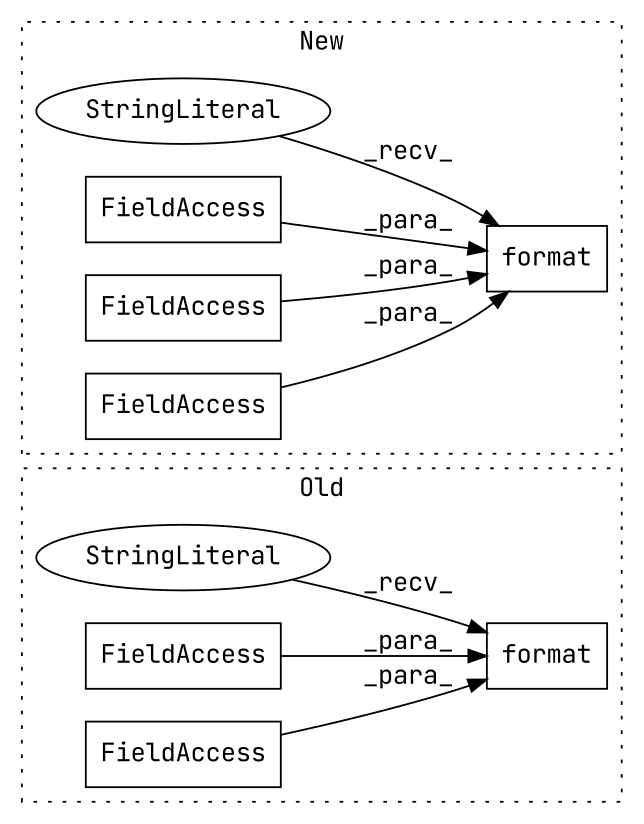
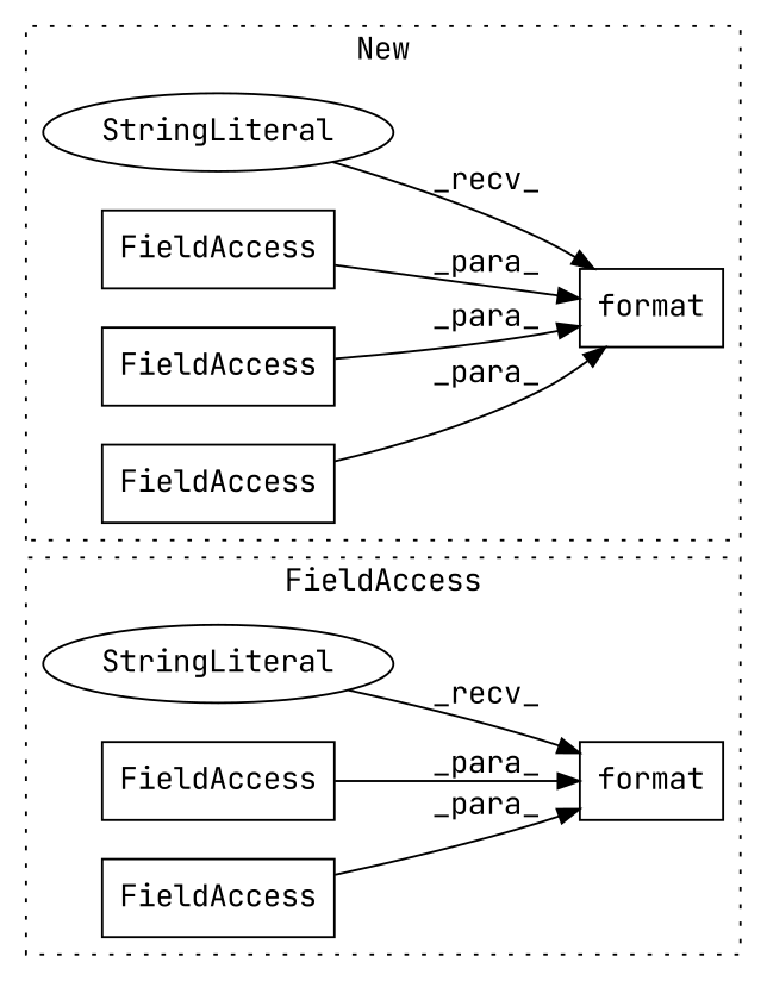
  digraph {
    rankdir=LR
    fontname="JetBrains Mono"
    node [a=22 l="7,1" shape=box fontname="JetBrains Mono"]
    edge [fontname="JetBrains Mono"]
    n1 [a=32 label=format s="436,476"]
    n2 [a=45 l=41 label=StringLiteral s=394 shape=ellipse]
    n3 [l=21 label=FieldAccess s=443]
    n4 [l=11 label=FieldAccess s=465]
    n5 [a=32 label=format s="582,655"]
    n6 [a=45 l=77 label=StringLiteral s=504 shape=ellipse]
    n7 [l=15 label=FieldAccess s=623]
    n8 [l=16 label=FieldAccess s=639]
    n9 [l=21 label=FieldAccess s=589]
    subgraph cluster_1 {
-     label=Old
+     label=FieldAccess
      style=dotted
      n1
      n2
      n3
      n4
    }
    subgraph cluster_2 {
      label=New
      style=dotted
      n5
      n6
      n7
      n8
      n9
    }
    n2 -> n1 [label=_recv_]
    n3 -> n1 [label=_para_]
    n4 -> n1 [label=_para_]
    n6 -> n5 [label=_recv_]
    n7 -> n5 [label=_para_]
    n8 -> n5 [label=_para_]
    n9 -> n5 [label=_para_]
  }
